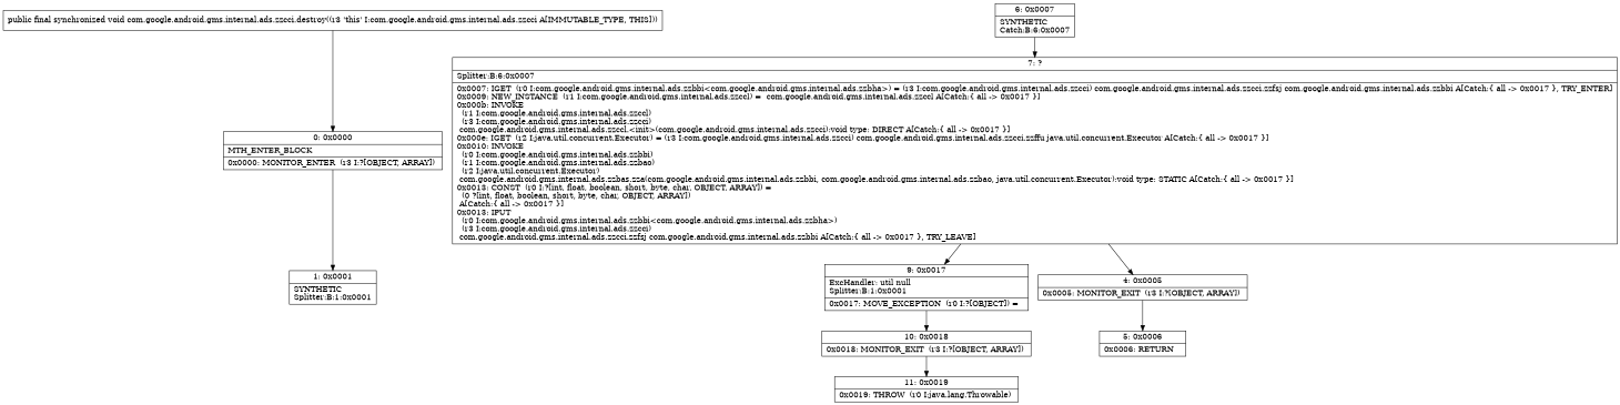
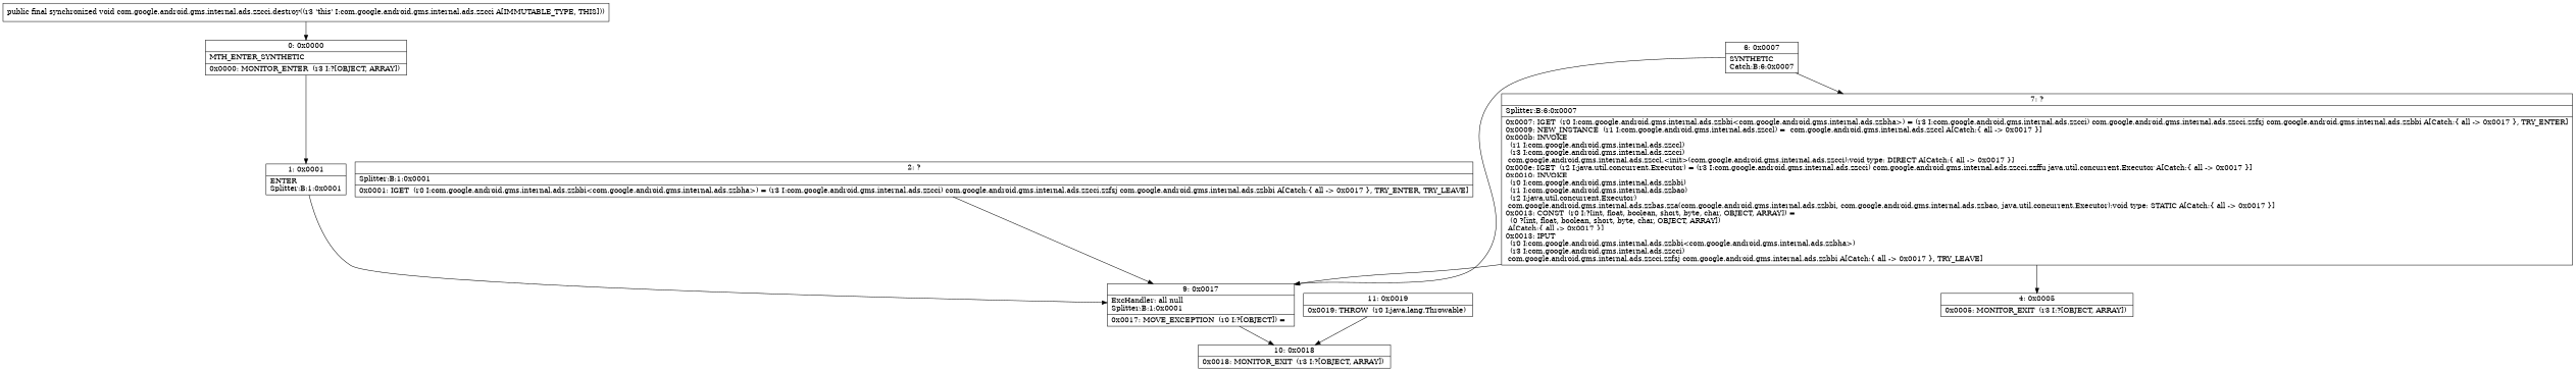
  digraph {
    node [shape=record]
-   n1 [label="{0\:\ 0x0000|MTH_ENTER_BLOCK\l|0x0000: MONITOR_ENTER  (r3 I:?[OBJECT, ARRAY]) \l}"]
-   n2 [label="{1\:\ 0x0001|SYNTHETIC\lSplitter:B:1:0x0001\l}"]
-   n3 [label="{9\:\ 0x0017|ExcHandler: util null\lSplitter:B:1:0x0001\l|0x0017: MOVE_EXCEPTION  (r0 I:?[OBJECT]) =  \l}"]
+   n1 [label="{0\:\ 0x0000|MTH_ENTER_SYNTHETIC\l|0x0000: MONITOR_ENTER  (r3 I:?[OBJECT, ARRAY]) \l}"]
+   n2 [label="{1\:\ 0x0001|ENTER\lSplitter:B:1:0x0001\l}"]
+   n3 [label="{9\:\ 0x0017|ExcHandler: all null\lSplitter:B:1:0x0001\l|0x0017: MOVE_EXCEPTION  (r0 I:?[OBJECT]) =  \l}"]
+   n4 [label="{2\:\ ?|Splitter:B:1:0x0001\l|0x0001: IGET  (r0 I:com.google.android.gms.internal.ads.zzbbi\<com.google.android.gms.internal.ads.zzbha\>) = (r3 I:com.google.android.gms.internal.ads.zzcci) com.google.android.gms.internal.ads.zzcci.zzfsj com.google.android.gms.internal.ads.zzbbi A[Catch:\{ all \-\> 0x0017 \}, TRY_ENTER, TRY_LEAVE]\l}"]
    n5 [label="{10\:\ 0x0018|0x0018: MONITOR_EXIT  (r3 I:?[OBJECT, ARRAY]) \l}"]
    n6 [label="{4\:\ 0x0005|0x0005: MONITOR_EXIT  (r3 I:?[OBJECT, ARRAY]) \l}"]
-   n7 [label="{5\:\ 0x0006|0x0006: RETURN   \l}"]
    n8 [label="{6\:\ 0x0007|SYNTHETIC\lCatch:B:6:0x0007\l}"]
    n9 [label="{7\:\ ?|Splitter:B:6:0x0007\l|0x0007: IGET  (r0 I:com.google.android.gms.internal.ads.zzbbi\<com.google.android.gms.internal.ads.zzbha\>) = (r3 I:com.google.android.gms.internal.ads.zzcci) com.google.android.gms.internal.ads.zzcci.zzfsj com.google.android.gms.internal.ads.zzbbi A[Catch:\{ all \-\> 0x0017 \}, TRY_ENTER]\l0x0009: NEW_INSTANCE  (r1 I:com.google.android.gms.internal.ads.zzccl) =  com.google.android.gms.internal.ads.zzccl A[Catch:\{ all \-\> 0x0017 \}]\l0x000b: INVOKE  \l  (r1 I:com.google.android.gms.internal.ads.zzccl)\l  (r3 I:com.google.android.gms.internal.ads.zzcci)\l com.google.android.gms.internal.ads.zzccl.\<init\>(com.google.android.gms.internal.ads.zzcci):void type: DIRECT A[Catch:\{ all \-\> 0x0017 \}]\l0x000e: IGET  (r2 I:java.util.concurrent.Executor) = (r3 I:com.google.android.gms.internal.ads.zzcci) com.google.android.gms.internal.ads.zzcci.zzffu java.util.concurrent.Executor A[Catch:\{ all \-\> 0x0017 \}]\l0x0010: INVOKE  \l  (r0 I:com.google.android.gms.internal.ads.zzbbi)\l  (r1 I:com.google.android.gms.internal.ads.zzbao)\l  (r2 I:java.util.concurrent.Executor)\l com.google.android.gms.internal.ads.zzbas.zza(com.google.android.gms.internal.ads.zzbbi, com.google.android.gms.internal.ads.zzbao, java.util.concurrent.Executor):void type: STATIC A[Catch:\{ all \-\> 0x0017 \}]\l0x0013: CONST  (r0 I:?[int, float, boolean, short, byte, char, OBJECT, ARRAY]) = \l  (0 ?[int, float, boolean, short, byte, char, OBJECT, ARRAY])\l A[Catch:\{ all \-\> 0x0017 \}]\l0x0013: IPUT  \l  (r0 I:com.google.android.gms.internal.ads.zzbbi\<com.google.android.gms.internal.ads.zzbha\>)\l  (r3 I:com.google.android.gms.internal.ads.zzcci)\l com.google.android.gms.internal.ads.zzcci.zzfsj com.google.android.gms.internal.ads.zzbbi A[Catch:\{ all \-\> 0x0017 \}, TRY_LEAVE]\l}"]
    n10 [label="{11\:\ 0x0019|0x0019: THROW  (r0 I:java.lang.Throwable) \l}"]
    n11 [label="{public final synchronized void com.google.android.gms.internal.ads.zzcci.destroy((r3 'this' I:com.google.android.gms.internal.ads.zzcci A[IMMUTABLE_TYPE, THIS])) }"]
    n1 -> n2
+   n2 -> n3
    n3 -> n5
-   n5 -> n10
-   n6 -> n7
+   n4 -> n3
+   n10 -> n5
+   n8 -> n3
    n8 -> n9
    n9 -> n3
    n9 -> n6
    n11 -> n1
  }
